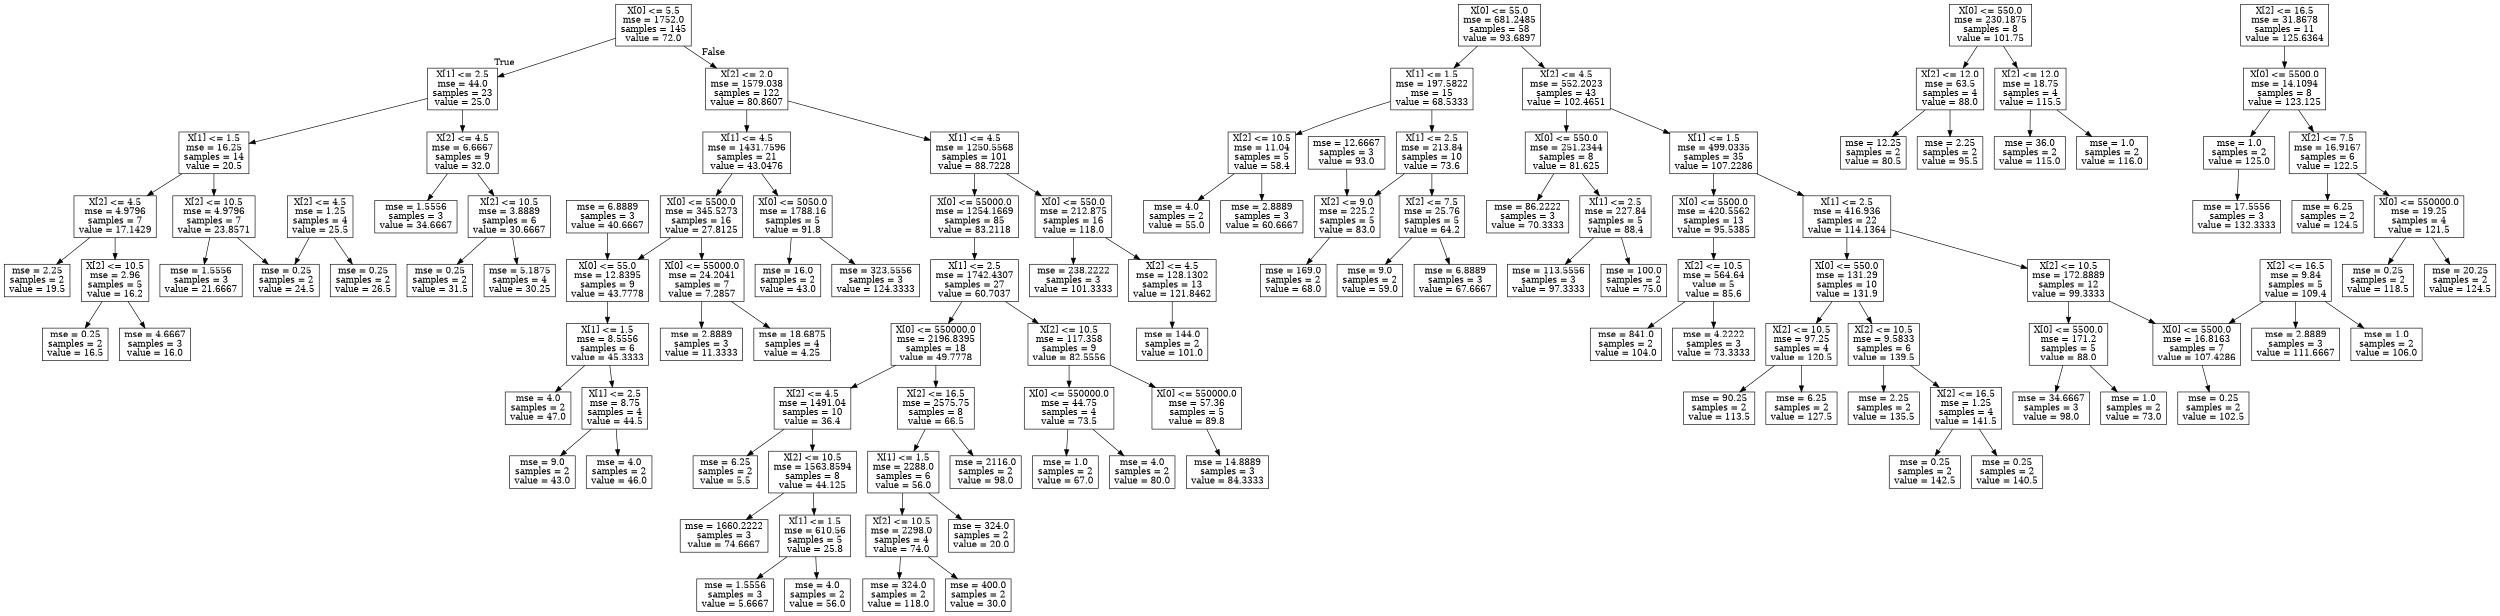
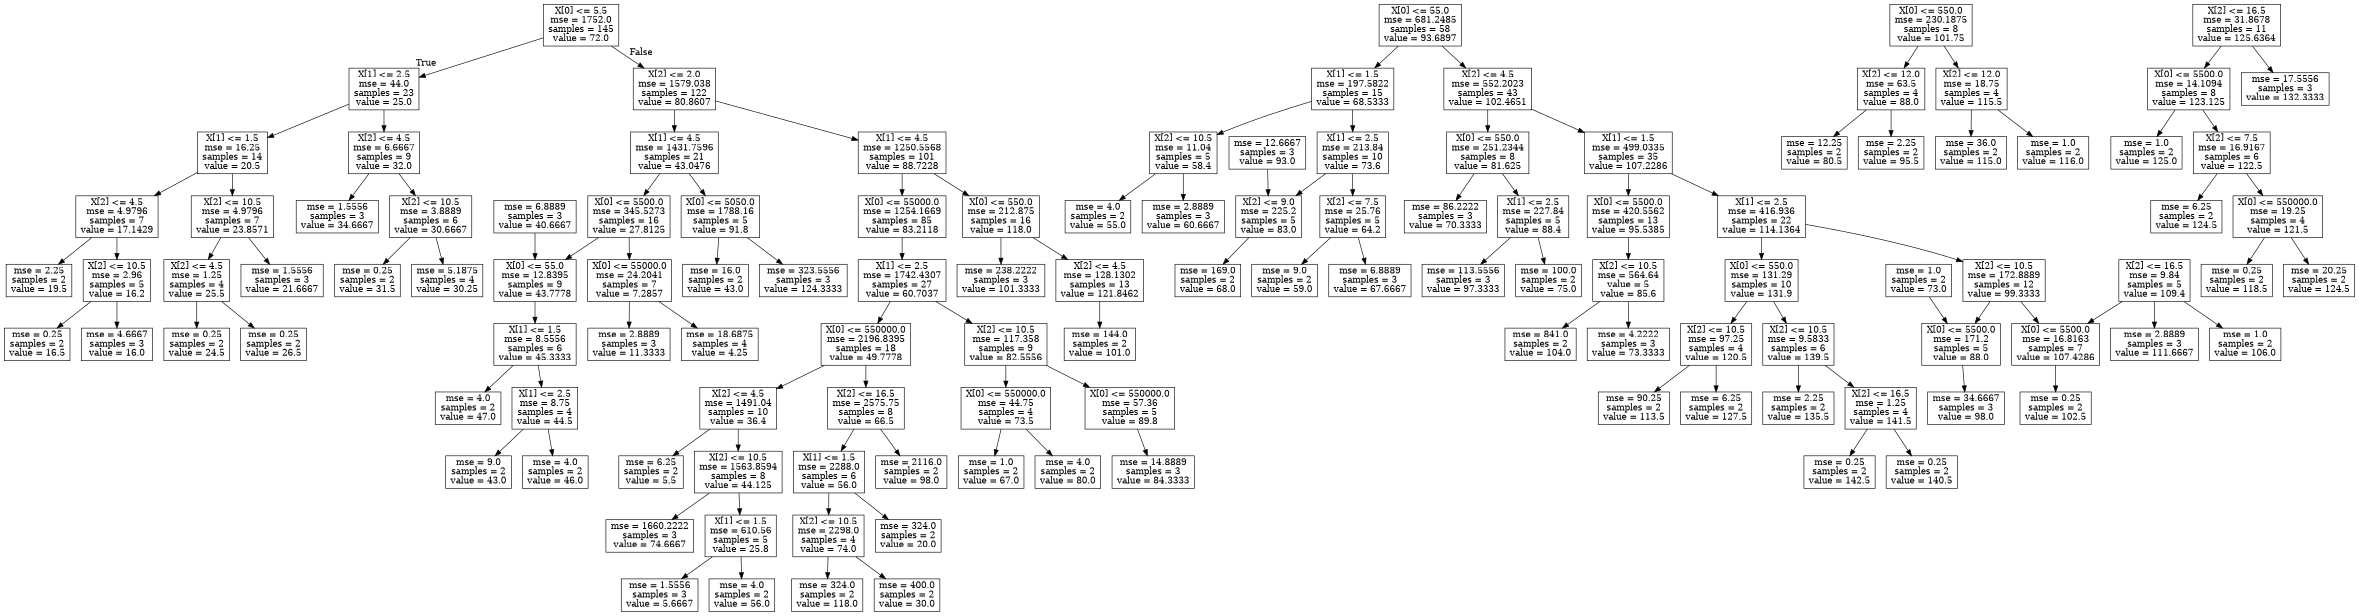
  digraph {
    node [shape=box]
    n1 [label="X[0] <= 5.5\nmse = 1752.0\nsamples = 145\nvalue = 72.0"]
    n2 [label="X[1] <= 2.5\nmse = 44.0\nsamples = 23\nvalue = 25.0"]
    n3 [label="X[2] <= 2.0\nmse = 1579.038\nsamples = 122\nvalue = 80.8607"]
    n4 [label="X[1] <= 1.5\nmse = 16.25\nsamples = 14\nvalue = 20.5"]
    n5 [label="X[2] <= 4.5\nmse = 6.6667\nsamples = 9\nvalue = 32.0"]
    n6 [label="X[1] <= 4.5\nmse = 1431.7596\nsamples = 21\nvalue = 43.0476"]
    n7 [label="X[1] <= 4.5\nmse = 1250.5568\nsamples = 101\nvalue = 88.7228"]
    n8 [label="X[2] <= 4.5\nmse = 4.9796\nsamples = 7\nvalue = 17.1429"]
    n9 [label="X[2] <= 10.5\nmse = 4.9796\nsamples = 7\nvalue = 23.8571"]
    n10 [label="mse = 1.5556\nsamples = 3\nvalue = 34.6667"]
    n11 [label="X[2] <= 10.5\nmse = 3.8889\nsamples = 6\nvalue = 30.6667"]
    n12 [label="mse = 2.25\nsamples = 2\nvalue = 19.5"]
    n13 [label="X[2] <= 10.5\nmse = 2.96\nsamples = 5\nvalue = 16.2"]
    n14 [label="X[2] <= 4.5\nmse = 1.25\nsamples = 4\nvalue = 25.5"]
    n15 [label="mse = 1.5556\nsamples = 3\nvalue = 21.6667"]
    n16 [label="mse = 0.25\nsamples = 2\nvalue = 16.5"]
    n17 [label="mse = 4.6667\nsamples = 3\nvalue = 16.0"]
    n18 [label="mse = 0.25\nsamples = 2\nvalue = 24.5"]
    n19 [label="mse = 0.25\nsamples = 2\nvalue = 26.5"]
    n20 [label="mse = 0.25\nsamples = 2\nvalue = 31.5"]
    n21 [label="mse = 5.1875\nsamples = 4\nvalue = 30.25"]
    n22 [label="X[0] <= 5500.0\nmse = 345.5273\nsamples = 16\nvalue = 27.8125"]
    n23 [label="X[0] <= 5050.0\nmse = 1788.16\nsamples = 5\nvalue = 91.8"]
    n24 [label="X[0] <= 55000.0\nmse = 1254.1669\nsamples = 85\nvalue = 83.2118"]
    n25 [label="X[0] <= 550.0\nmse = 212.875\nsamples = 16\nvalue = 118.0"]
    n26 [label="X[0] <= 55.0\nmse = 12.8395\nsamples = 9\nvalue = 43.7778"]
    n27 [label="X[0] <= 55000.0\nmse = 24.2041\nsamples = 7\nvalue = 7.2857"]
    n28 [label="mse = 16.0\nsamples = 2\nvalue = 43.0"]
    n29 [label="mse = 323.5556\nsamples = 3\nvalue = 124.3333"]
    n30 [label="X[1] <= 1.5\nmse = 8.5556\nsamples = 6\nvalue = 45.3333"]
    n31 [label="mse = 2.8889\nsamples = 3\nvalue = 11.3333"]
    n32 [label="mse = 18.6875\nsamples = 4\nvalue = 4.25"]
    n33 [label="mse = 6.8889\nsamples = 3\nvalue = 40.6667"]
    n34 [label="mse = 4.0\nsamples = 2\nvalue = 47.0"]
    n35 [label="X[1] <= 2.5\nmse = 8.75\nsamples = 4\nvalue = 44.5"]
    n36 [label="mse = 9.0\nsamples = 2\nvalue = 43.0"]
    n37 [label="mse = 4.0\nsamples = 2\nvalue = 46.0"]
    n38 [label="X[1] <= 2.5\nmse = 1742.4307\nsamples = 27\nvalue = 60.7037"]
    n39 [label="mse = 238.2222\nsamples = 3\nvalue = 101.3333"]
    n40 [label="X[2] <= 4.5\nmse = 128.1302\nsamples = 13\nvalue = 121.8462"]
    n41 [label="X[0] <= 55.0\nmse = 681.2485\nsamples = 58\nvalue = 93.6897"]
-   n42 [label="X[1] <= 1.5\nmse = 197.5822\nmse = 15\nvalue = 68.5333"]
+   n42 [label="X[1] <= 1.5\nmse = 197.5822\nsamples = 15\nvalue = 68.5333"]
    n43 [label="X[2] <= 4.5\nmse = 552.2023\nsamples = 43\nvalue = 102.4651"]
    n44 [label="X[0] <= 550000.0\nmse = 2196.8395\nsamples = 18\nvalue = 49.7778"]
    n45 [label="X[2] <= 10.5\nmse = 117.358\nsamples = 9\nvalue = 82.5556"]
    n46 [label="X[2] <= 10.5\nmse = 11.04\nsamples = 5\nvalue = 58.4"]
    n47 [label="X[1] <= 2.5\nmse = 213.84\nsamples = 10\nvalue = 73.6"]
    n48 [label="X[0] <= 550.0\nmse = 251.2344\nsamples = 8\nvalue = 81.625"]
    n49 [label="X[1] <= 1.5\nmse = 499.0335\nsamples = 35\nvalue = 107.2286"]
    n50 [label="mse = 4.0\nsamples = 2\nvalue = 55.0"]
    n51 [label="mse = 2.8889\nsamples = 3\nvalue = 60.6667"]
    n52 [label="X[2] <= 9.0\nmse = 225.2\nsamples = 5\nvalue = 83.0"]
    n53 [label="X[2] <= 7.5\nmse = 25.76\nsamples = 5\nvalue = 64.2"]
    n54 [label="mse = 169.0\nsamples = 2\nvalue = 68.0"]
    n55 [label="mse = 9.0\nsamples = 2\nvalue = 59.0"]
    n56 [label="mse = 6.8889\nsamples = 3\nvalue = 67.6667"]
    n57 [label="mse = 12.6667\nsamples = 3\nvalue = 93.0"]
    n58 [label="mse = 86.2222\nsamples = 3\nvalue = 70.3333"]
    n59 [label="X[1] <= 2.5\nmse = 227.84\nsamples = 5\nvalue = 88.4"]
    n60 [label="X[0] <= 5500.0\nmse = 420.5562\nsamples = 13\nvalue = 95.5385"]
    n61 [label="X[1] <= 2.5\nmse = 416.936\nsamples = 22\nvalue = 114.1364"]
    n62 [label="mse = 113.5556\nsamples = 3\nvalue = 97.3333"]
    n63 [label="mse = 100.0\nsamples = 2\nvalue = 75.0"]
    n64 [label="X[2] <= 10.5\nmse = 564.64\nvalue = 5\nvalue = 85.6"]
    n65 [label="X[0] <= 550.0\nmse = 131.29\nsamples = 10\nvalue = 131.9"]
    n66 [label="X[2] <= 10.5\nmse = 172.8889\nsamples = 12\nvalue = 99.3333"]
    n67 [label="X[0] <= 550.0\nmse = 230.1875\nsamples = 8\nvalue = 101.75"]
    n68 [label="X[2] <= 12.0\nmse = 63.5\nsamples = 4\nvalue = 88.0"]
    n69 [label="X[2] <= 12.0\nmse = 18.75\nsamples = 4\nvalue = 115.5"]
    n70 [label="mse = 841.0\nsamples = 2\nvalue = 104.0"]
    n71 [label="mse = 4.2222\nsamples = 3\nvalue = 73.3333"]
    n72 [label="mse = 12.25\nsamples = 2\nvalue = 80.5"]
    n73 [label="mse = 2.25\nsamples = 2\nvalue = 95.5"]
    n74 [label="mse = 36.0\nsamples = 2\nvalue = 115.0"]
    n75 [label="mse = 1.0\nsamples = 2\nvalue = 116.0"]
    n76 [label="X[2] <= 10.5\nmse = 97.25\nsamples = 4\nvalue = 120.5"]
    n77 [label="X[2] <= 10.5\nmse = 9.5833\nsamples = 6\nvalue = 139.5"]
    n78 [label="X[0] <= 5500.0\nmse = 171.2\nsamples = 5\nvalue = 88.0"]
    n79 [label="X[0] <= 5500.0\nmse = 16.8163\nsamples = 7\nvalue = 107.4286"]
    n80 [label="mse = 90.25\nsamples = 2\nvalue = 113.5"]
    n81 [label="mse = 6.25\nsamples = 2\nvalue = 127.5"]
    n82 [label="mse = 2.25\nsamples = 2\nvalue = 135.5"]
    n83 [label="X[2] <= 16.5\nmse = 1.25\nsamples = 4\nvalue = 141.5"]
    n84 [label="mse = 0.25\nsamples = 2\nvalue = 142.5"]
    n85 [label="mse = 0.25\nsamples = 2\nvalue = 140.5"]
    n86 [label="mse = 34.6667\nsamples = 3\nvalue = 98.0"]
    n87 [label="mse = 1.0\nsamples = 2\nvalue = 73.0"]
    n88 [label="mse = 0.25\nsamples = 2\nvalue = 102.5"]
    n89 [label="X[2] <= 16.5\nmse = 9.84\nsamples = 5\nvalue = 109.4"]
    n90 [label="mse = 2.8889\nsamples = 3\nvalue = 111.6667"]
    n91 [label="mse = 1.0\nsamples = 2\nvalue = 106.0"]
    n92 [label="X[2] <= 4.5\nmse = 1491.04\nsamples = 10\nvalue = 36.4"]
    n93 [label="X[2] <= 16.5\nmse = 2575.75\nsamples = 8\nvalue = 66.5"]
    n94 [label="X[0] <= 550000.0\nmse = 44.75\nsamples = 4\nvalue = 73.5"]
    n95 [label="X[0] <= 550000.0\nmse = 57.36\nsamples = 5\nvalue = 89.8"]
    n96 [label="mse = 6.25\nsamples = 2\nvalue = 5.5"]
    n97 [label="X[2] <= 10.5\nmse = 1563.8594\nsamples = 8\nvalue = 44.125"]
    n98 [label="X[1] <= 1.5\nmse = 2288.0\nsamples = 6\nvalue = 56.0"]
    n99 [label="mse = 2116.0\nsamples = 2\nvalue = 98.0"]
    n100 [label="mse = 1660.2222\nsamples = 3\nvalue = 74.6667"]
    n101 [label="X[1] <= 1.5\nmse = 610.56\nsamples = 5\nvalue = 25.8"]
    n102 [label="mse = 1.5556\nsamples = 3\nvalue = 5.6667"]
    n103 [label="mse = 4.0\nsamples = 2\nvalue = 56.0"]
    n104 [label="X[2] <= 10.5\nmse = 2298.0\nsamples = 4\nvalue = 74.0"]
    n105 [label="mse = 324.0\nsamples = 2\nvalue = 20.0"]
    n106 [label="mse = 324.0\nsamples = 2\nvalue = 118.0"]
    n107 [label="mse = 400.0\nsamples = 2\nvalue = 30.0"]
    n108 [label="mse = 1.0\nsamples = 2\nvalue = 67.0"]
    n109 [label="mse = 4.0\nsamples = 2\nvalue = 80.0"]
    n110 [label="mse = 14.8889\nsamples = 3\nvalue = 84.3333"]
    n111 [label="mse = 144.0\nsamples = 2\nvalue = 101.0"]
    n112 [label="X[2] <= 16.5\nmse = 31.8678\nsamples = 11\nvalue = 125.6364"]
    n113 [label="X[0] <= 5500.0\nmse = 14.1094\nsamples = 8\nvalue = 123.125"]
    n114 [label="mse = 17.5556\nsamples = 3\nvalue = 132.3333"]
    n115 [label="mse = 1.0\nsamples = 2\nvalue = 125.0"]
    n116 [label="X[2] <= 7.5\nmse = 16.9167\nsamples = 6\nvalue = 122.5"]
    n117 [label="mse = 6.25\nsamples = 2\nvalue = 124.5"]
    n118 [label="X[0] <= 550000.0\nmse = 19.25\nsamples = 4\nvalue = 121.5"]
    n119 [label="mse = 0.25\nsamples = 2\nvalue = 118.5"]
    n120 [label="mse = 20.25\nsamples = 2\nvalue = 124.5"]
    n1 -> n2 [headlabel=True labelangle=45 labeldistance=2.5]
    n1 -> n3 [headlabel=False labelangle=-45 labeldistance=2.5]
    n2 -> n4
    n2 -> n5
    n3 -> n6
    n3 -> n7
    n4 -> n8
    n4 -> n9
    n5 -> n10
    n5 -> n11
    n6 -> n22
    n6 -> n23
    n7 -> n24
    n7 -> n25
    n8 -> n12
    n8 -> n13
-   n9 -> n18
+   n9 -> n14
    n9 -> n15
    n11 -> n20
    n11 -> n21
    n13 -> n16
    n13 -> n17
    n14 -> n18
    n14 -> n19
    n22 -> n26
    n22 -> n27
    n23 -> n28
    n23 -> n29
    n24 -> n38
    n25 -> n39
    n25 -> n40
    n26 -> n30
    n27 -> n31
    n27 -> n32
    n30 -> n34
    n30 -> n35
    n33 -> n26
    n35 -> n36
    n35 -> n37
    n38 -> n44
    n38 -> n45
    n40 -> n111
    n41 -> n42
    n41 -> n43
    n42 -> n46
    n42 -> n47
    n43 -> n48
    n43 -> n49
    n44 -> n92
    n44 -> n93
    n45 -> n94
    n45 -> n95
    n46 -> n50
    n46 -> n51
    n47 -> n52
    n47 -> n53
    n48 -> n58
    n48 -> n59
    n49 -> n60
    n49 -> n61
    n52 -> n54
    n53 -> n55
    n53 -> n56
    n57 -> n52
    n59 -> n62
    n59 -> n63
    n60 -> n64
    n61 -> n65
    n61 -> n66
    n64 -> n70
    n64 -> n71
    n65 -> n76
    n65 -> n77
    n66 -> n78
    n66 -> n79
    n67 -> n68
    n67 -> n69
    n68 -> n72
    n68 -> n73
    n69 -> n74
    n69 -> n75
    n76 -> n80
    n76 -> n81
    n77 -> n82
    n77 -> n83
    n78 -> n86
-   n78 -> n87
+   n87 -> n78
    n79 -> n88
    n83 -> n84
    n83 -> n85
    n89 -> n79
    n89 -> n90
    n89 -> n91
    n92 -> n96
    n92 -> n97
    n93 -> n98
    n93 -> n99
    n94 -> n108
    n94 -> n109
    n95 -> n110
    n97 -> n100
    n97 -> n101
    n98 -> n104
    n98 -> n105
    n101 -> n102
    n101 -> n103
    n104 -> n106
    n104 -> n107
    n112 -> n113
-   n115 -> n114
+   n112 -> n114
    n113 -> n115
    n113 -> n116
    n116 -> n117
    n116 -> n118
    n118 -> n119
    n118 -> n120
  }
